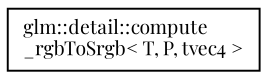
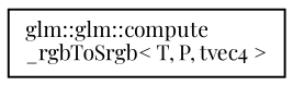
  digraph {
    rankdir=LR
    fontname="Playfair Display"
-   n1 [color=black fillcolor=white fontname="Playfair Display" fontsize=10 height=0.2 label="glm::detail::compute\l_rgbToSrgb\< T, P, tvec4 \>" shape=record style=filled width=0.4]
+   n1 [color=black fillcolor=white fontname="Playfair Display" fontsize=10 height=0.2 label="glm::glm::compute\l_rgbToSrgb\< T, P, tvec4 \>" shape=record style=filled width=0.4]
  }
